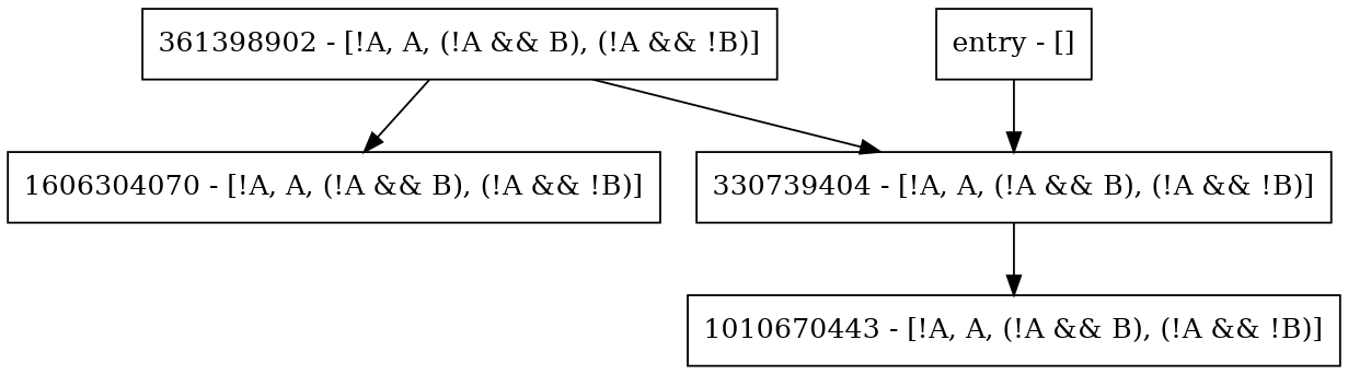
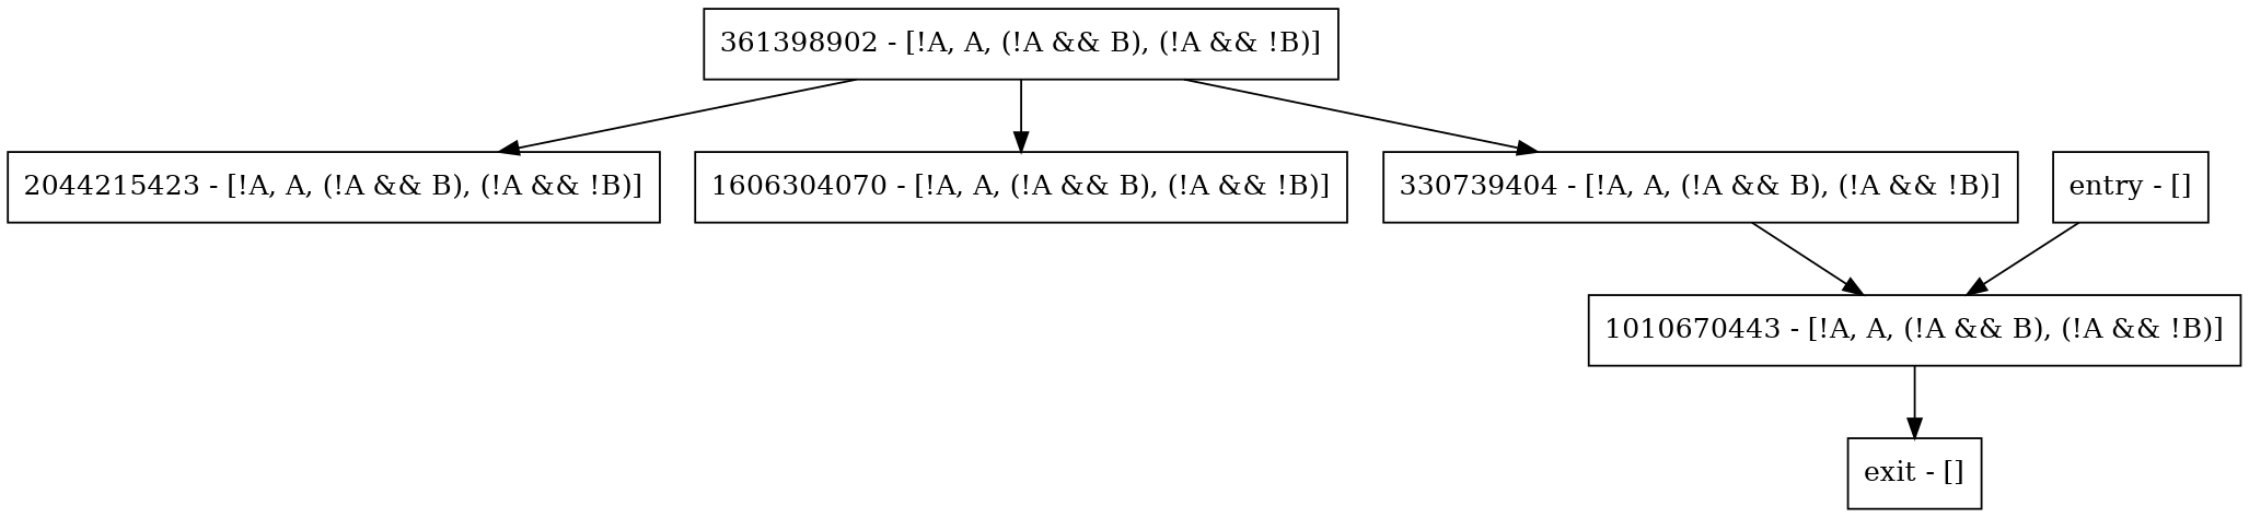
  digraph {
    node [shape=record]
    n1 [label="361398902 - [!A, A, (!A && B), (!A && !B)]"]
+   n2 [label="2044215423 - [!A, A, (!A && B), (!A && !B)]"]
    n3 [label="1606304070 - [!A, A, (!A && B), (!A && !B)]"]
    n4 [label="330739404 - [!A, A, (!A && B), (!A && !B)]"]
    n5 [label="entry - []"]
    n6 [label="1010670443 - [!A, A, (!A && B), (!A && !B)]"]
+   n7 [label="exit - []"]
+   n1 -> n2
    n1 -> n3
    n1 -> n4
    n4 -> n6
-   n5 -> n4
+   n5 -> n6
+   n6 -> n7
  }
